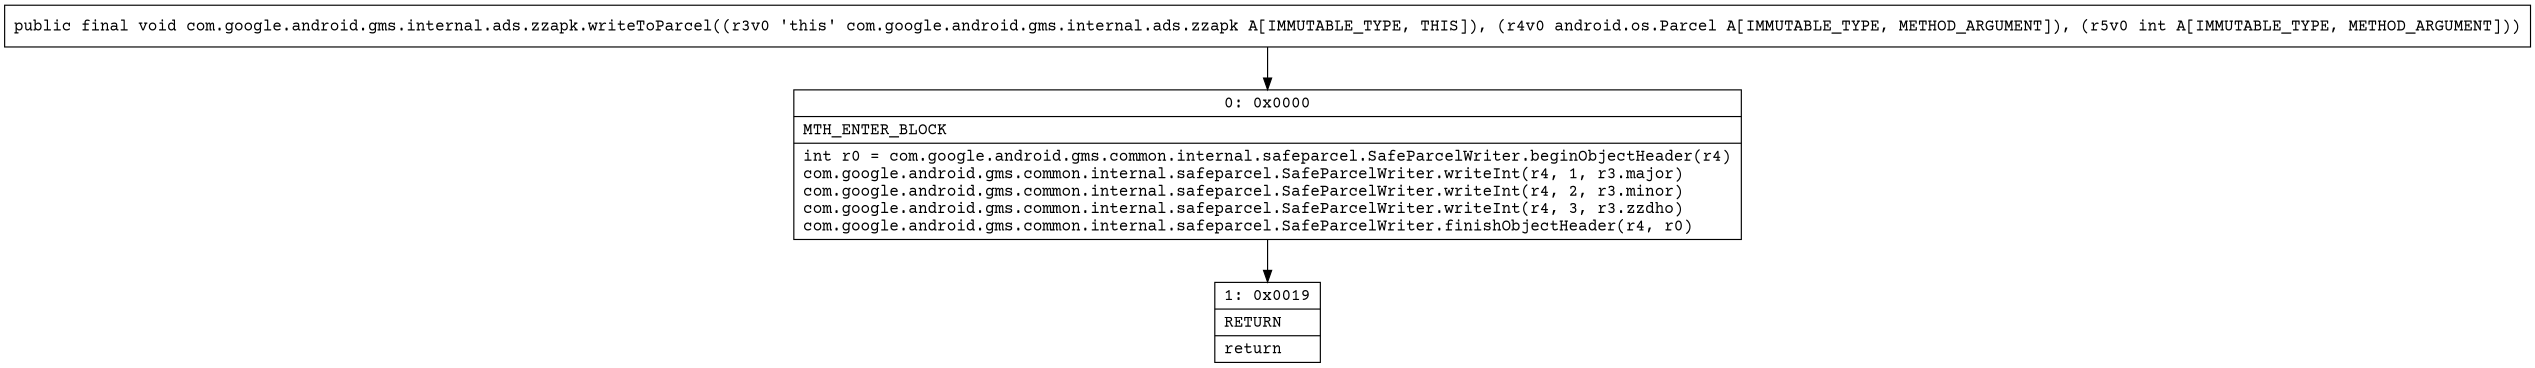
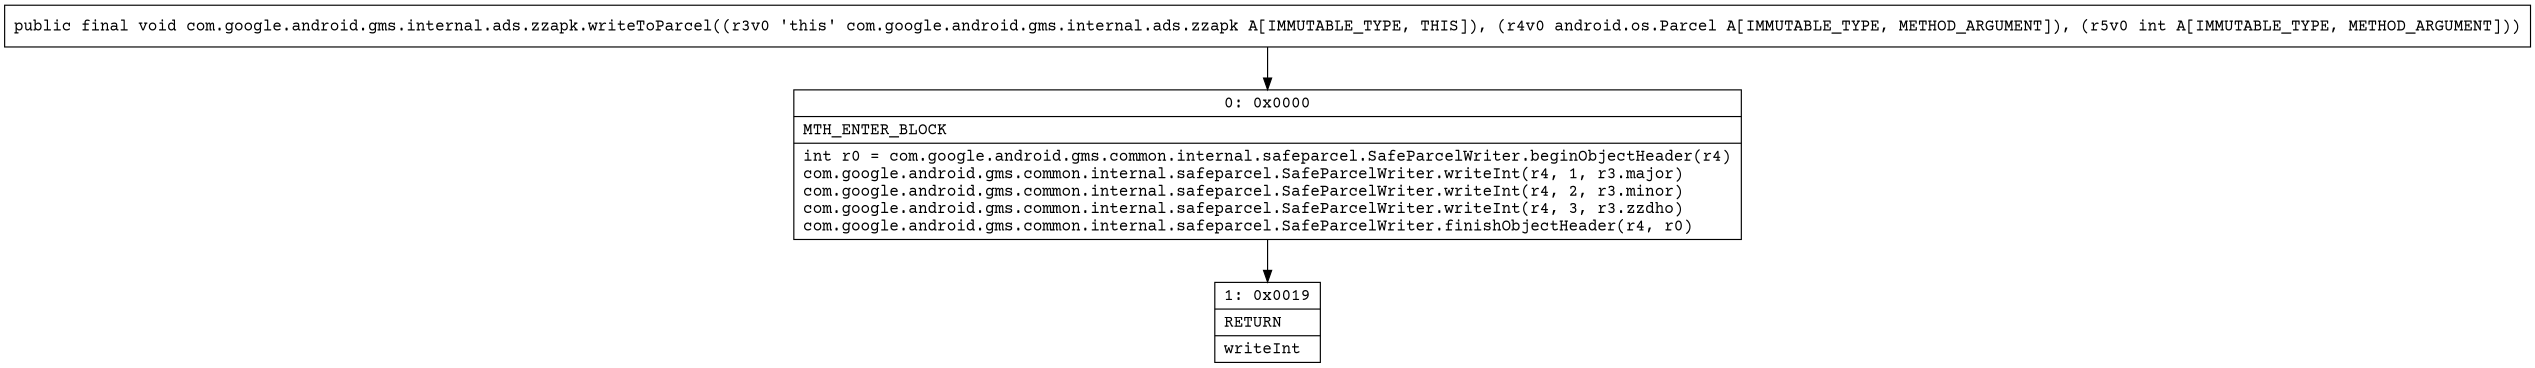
  digraph {
    fontname="Courier Prime"
    node [shape=record fontname="Courier Prime"]
    edge [fontname="Courier Prime"]
    n1 [label="{0\:\ 0x0000|MTH_ENTER_BLOCK\l|int r0 = com.google.android.gms.common.internal.safeparcel.SafeParcelWriter.beginObjectHeader(r4)\lcom.google.android.gms.common.internal.safeparcel.SafeParcelWriter.writeInt(r4, 1, r3.major)\lcom.google.android.gms.common.internal.safeparcel.SafeParcelWriter.writeInt(r4, 2, r3.minor)\lcom.google.android.gms.common.internal.safeparcel.SafeParcelWriter.writeInt(r4, 3, r3.zzdho)\lcom.google.android.gms.common.internal.safeparcel.SafeParcelWriter.finishObjectHeader(r4, r0)\l}"]
-   n2 [label="{1\:\ 0x0019|RETURN\l|return\l}"]
+   n2 [label="{1\:\ 0x0019|RETURN\l|writeInt\l}"]
    n3 [label="{public final void com.google.android.gms.internal.ads.zzapk.writeToParcel((r3v0 'this' com.google.android.gms.internal.ads.zzapk A[IMMUTABLE_TYPE, THIS]), (r4v0 android.os.Parcel A[IMMUTABLE_TYPE, METHOD_ARGUMENT]), (r5v0 int A[IMMUTABLE_TYPE, METHOD_ARGUMENT])) }"]
    n1 -> n2
    n3 -> n1
  }
